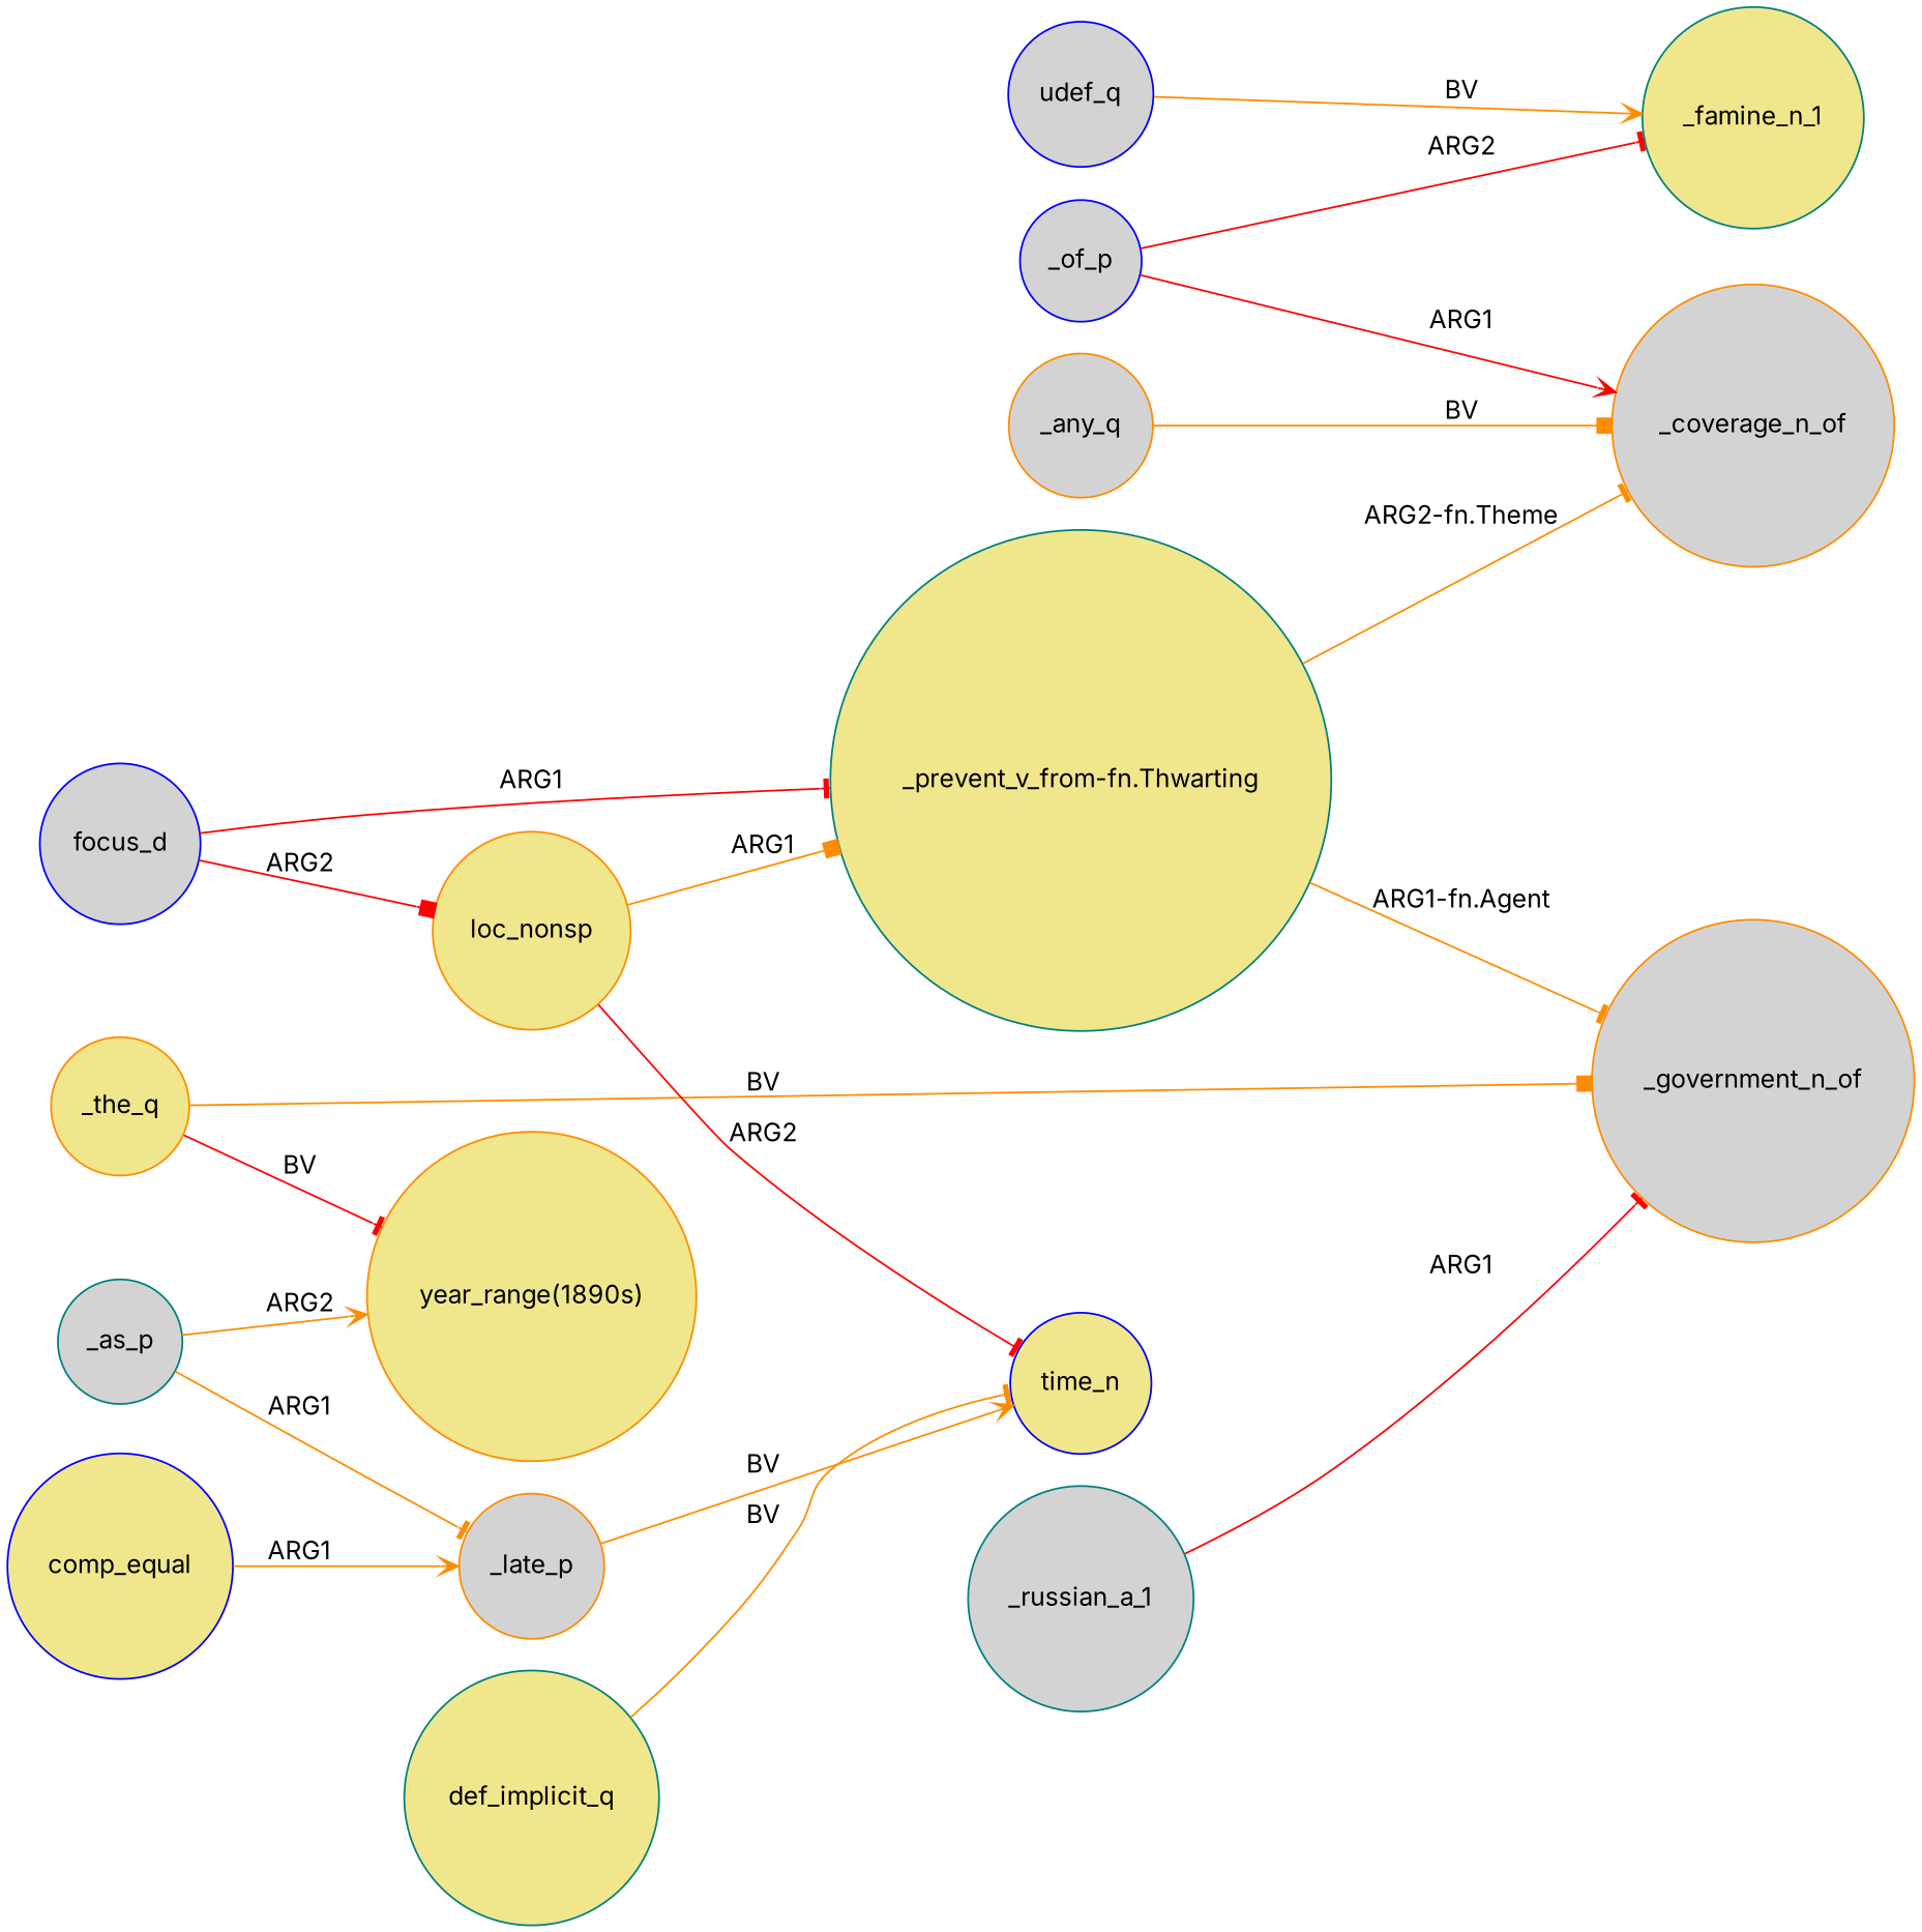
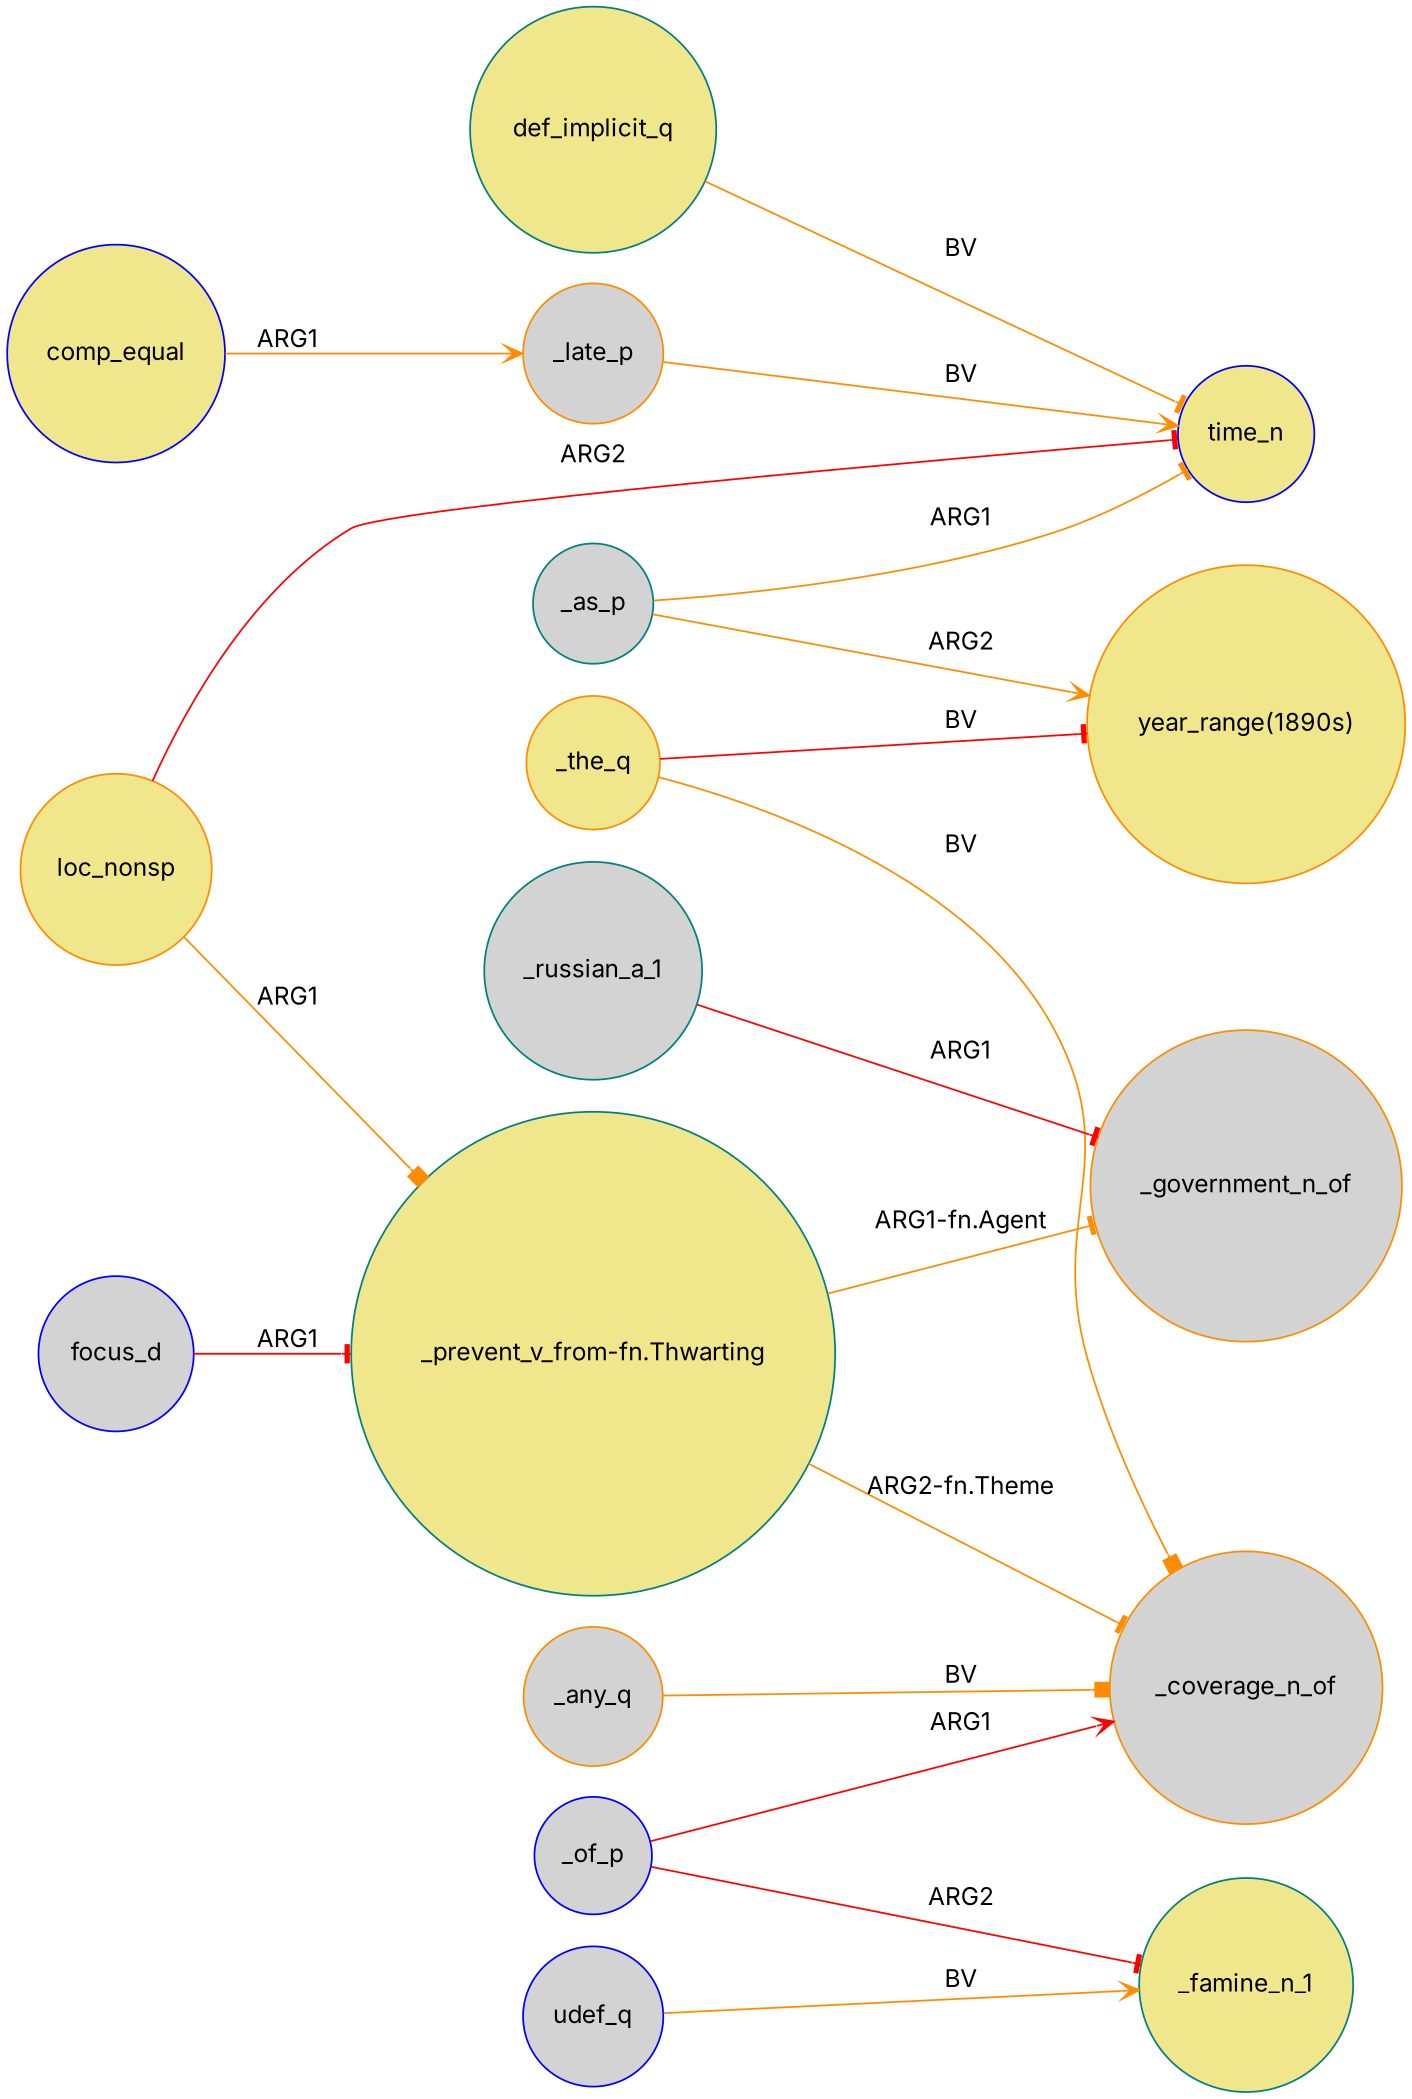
  digraph {
    fontname=Inter
    rankdir=LR
    node [color=darkorange fillcolor=lightgrey fontname=Inter shape=circle style=filled]
    edge [arrowhead=tee color=darkorange fontname=Inter]
    _the_q [fillcolor=khaki]
    _government_n_of
    "year_range(1890s)" [fillcolor=khaki]
    time_n [color=blue fillcolor=khaki]
    _late_p
    comp_equal [color=blue fillcolor=khaki]
    focus_d [color=blue]
    loc_nonsp [fillcolor=khaki]
    "_prevent_v_from-fn.Thwarting" [color=teal fillcolor=khaki]
    _coverage_n_of
    _as_p [color=teal]
    udef_q [color=blue]
    _famine_n_1 [color=teal fillcolor=khaki]
    _of_p [color=blue]
    _any_q
    _russian_a_1 [color=teal]
    def_implicit_q [color=teal fillcolor=khaki]
-   _the_q -> _government_n_of [arrowhead=box label=BV]
+   _the_q -> _coverage_n_of [arrowhead=box label=BV]
    _the_q -> "year_range(1890s)" [color=red label=BV]
    _late_p -> time_n [arrowhead=vee label=BV]
    comp_equal -> _late_p [arrowhead=vee label=ARG1]
-   focus_d -> loc_nonsp [arrowhead=box color=red label=ARG2]
    focus_d -> "_prevent_v_from-fn.Thwarting" [color=red label=ARG1]
    loc_nonsp -> time_n [color=red label=ARG2]
    loc_nonsp -> "_prevent_v_from-fn.Thwarting" [arrowhead=box label=ARG1]
    "_prevent_v_from-fn.Thwarting" -> _government_n_of [label="ARG1-fn.Agent"]
    "_prevent_v_from-fn.Thwarting" -> _coverage_n_of [label="ARG2-fn.Theme"]
    _as_p -> "year_range(1890s)" [arrowhead=vee label=ARG2]
-   _as_p -> _late_p [label=ARG1]
+   _as_p -> time_n [label=ARG1]
    udef_q -> _famine_n_1 [arrowhead=vee label=BV]
    _of_p -> _coverage_n_of [arrowhead=vee color=red label=ARG1]
    _of_p -> _famine_n_1 [color=red label=ARG2]
    _any_q -> _coverage_n_of [arrowhead=box label=BV]
    _russian_a_1 -> _government_n_of [color=red label=ARG1]
    def_implicit_q -> time_n [label=BV]
  }
